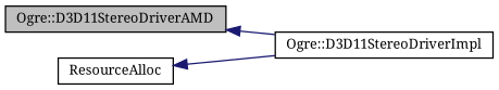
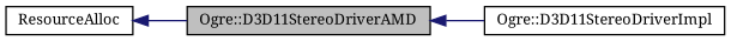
  digraph {
    fontname="Noto Serif"
    rankdir=LR
    node [color=black fontname="Noto Serif" fontsize=10 shape=record]
    edge [color=midnightblue dir=back fontname="Noto Serif" fontsize=10 labelfontname=Helvetica labelfontsize=10 style=solid]
    n1 [fillcolor=grey75 fontcolor=black height=0.2 label="Ogre::D3D11StereoDriverAMD" style=filled width=0.4]
    n2 [height=0.2 label="Ogre::D3D11StereoDriverImpl" width=0.4]
    n3 [height=0.2 label=ResourceAlloc width=0.4]
    n1 -> n2
-   n3 -> n2
+   n3 -> n1
  }
